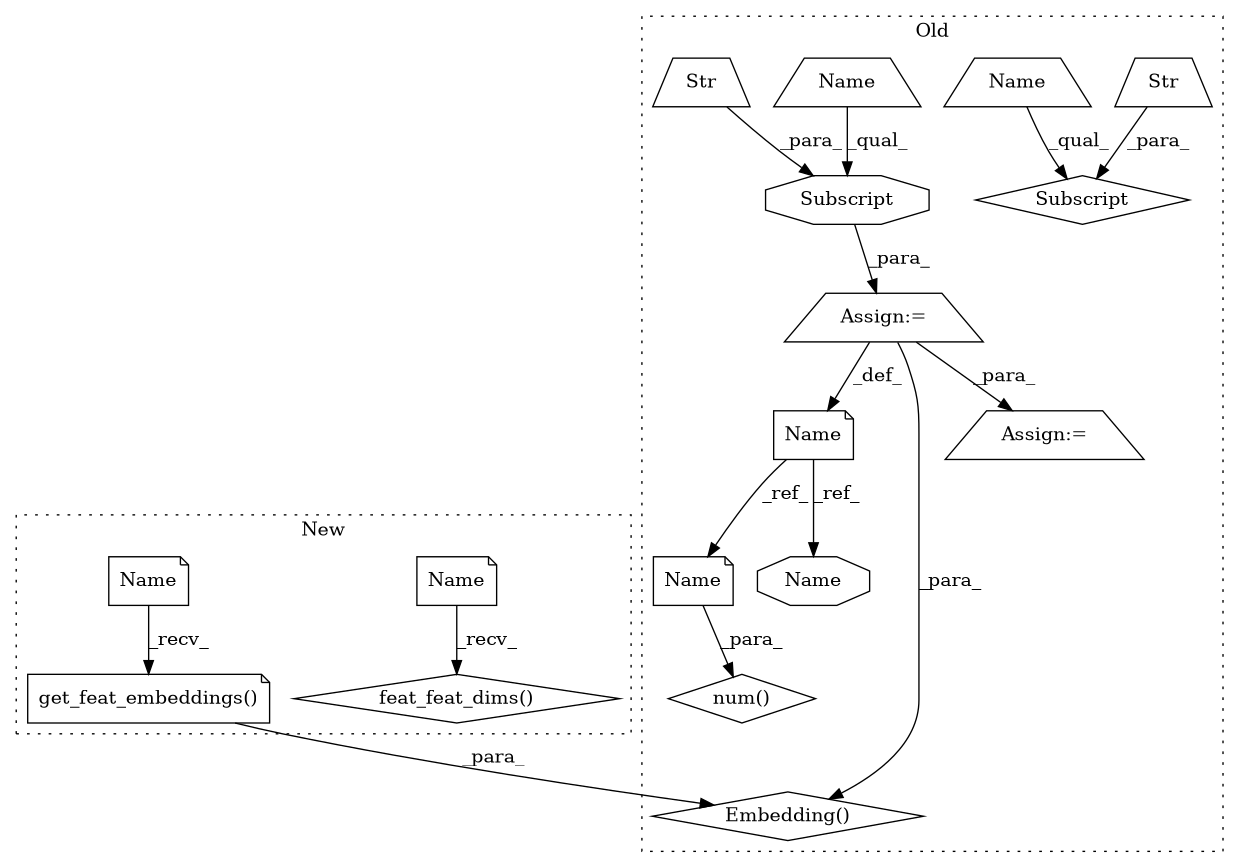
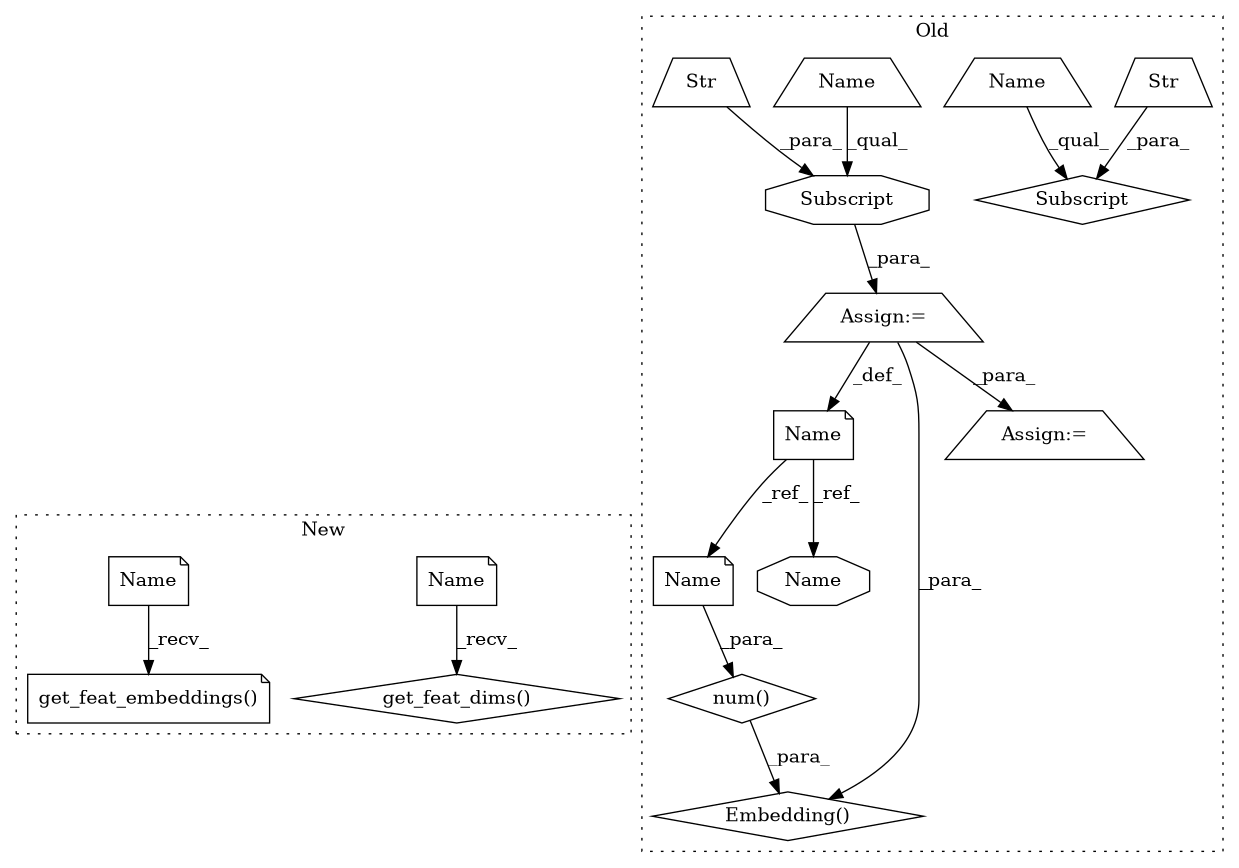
  digraph {
    node [a=87 l=18 s=2122 shape=trapezium]
    n1 [a=63 l="23,0" label=Subscript s="1378,0" shape=octagon]
    n2 [a=63 l="21,0" label=Subscript s="1451,0" shape=diamond]
    n3 [a=66 l=13 label=Str s=1458]
    n4 [a=66 l=15 label=Str s=1385]
    n5 [label=Name s=1357 shape=note]
    n6 [a=75 l="12,1" label="num()" s="1613,1643" shape=diamond]
    n7 [a=75 l="13,16" label="Embedding()" s="1926,1980" shape=diamond]
    n8 [a=68 l=3 label="Assign:=" s=1427]
    n9 [a=68 l=3 label="Assign:=" s=1375]
    n10 [label=Name s=1430 shape=octagon]
    n11 [label=Name s=1625 shape=note]
    n12 [l=6 label=Name s=1451]
    n13 [l=6 label=Name s=1378]
    n14 [a=75 l=26 label="get_feat_embeddings()" shape=note]
-   n15 [a=75 l=20 label="feat_feat_dims()" s=2093 shape=diamond]
+   n15 [a=75 l=20 label="get_feat_dims()" s=2093 shape=diamond]
    n16 [l=4 label=Name s=2093 shape=note]
    n17 [l=4 label=Name shape=note]
    subgraph cluster_1 {
      label=Old
      style=dotted
      n1
      n2
      n3
      n4
      n5
      n6
      n7
      n8
      n9
      n10
      n11
      n12
      n13
    }
    subgraph cluster_2 {
      label=New
      style=dotted
      n14
      n15
      n16
      n17
    }
    n1 -> n9 [label=_para_]
    n3 -> n2 [label=_para_]
    n4 -> n1 [label=_para_]
    n5 -> n10 [label=_ref_]
    n5 -> n11 [label=_ref_]
-   n14 -> n7 [label=_para_]
+   n6 -> n7 [label=_para_]
    n9 -> n5 [label=_def_]
    n9 -> n7 [label=_para_]
    n9 -> n8 [label=_para_]
    n11 -> n6 [label=_para_]
    n12 -> n2 [label=_qual_]
    n13 -> n1 [label=_qual_]
    n16 -> n15 [label=_recv_]
    n17 -> n14 [label=_recv_]
  }
